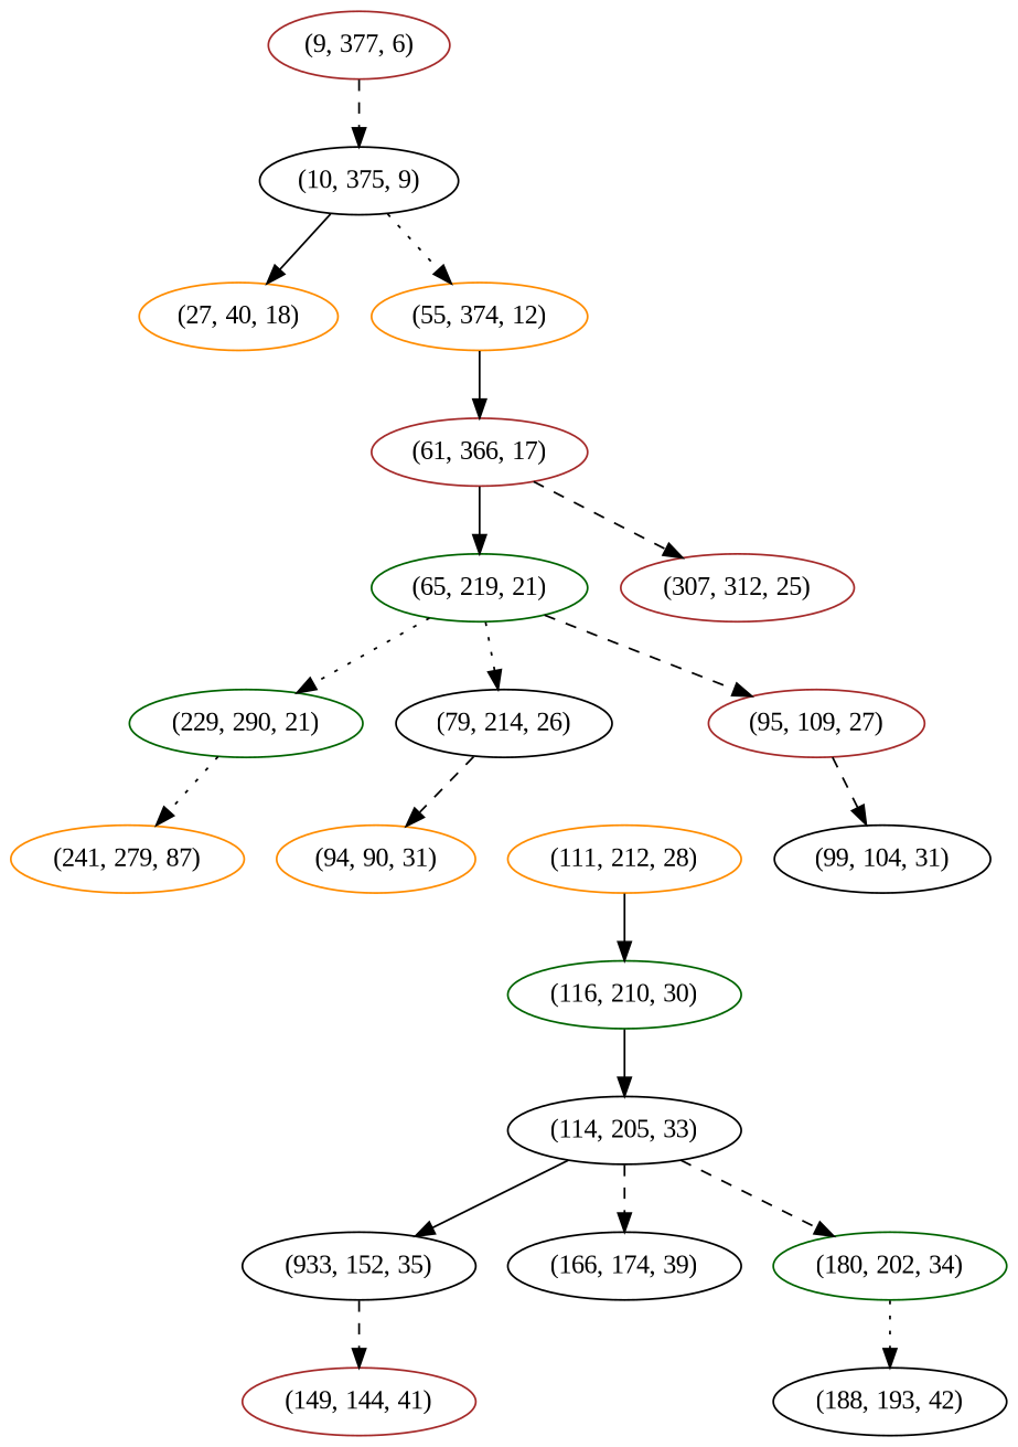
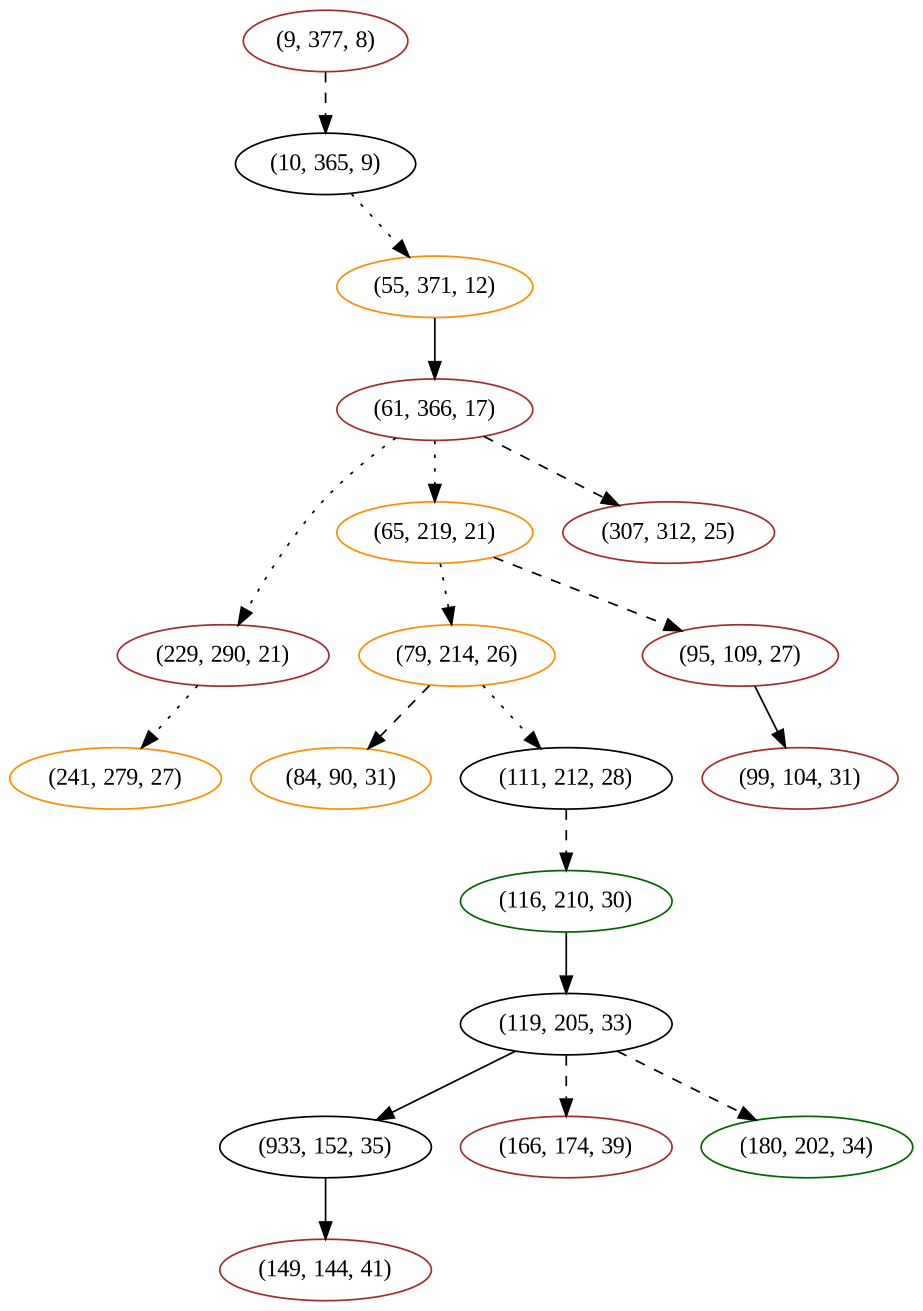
  digraph {
    fontname="Liberation Serif"
    node [color=brown fontname="Liberation Serif"]
    edge [fontname="Liberation Serif" style=solid]
-   "(9, 377, 8)" [label="(9, 377, 6)"]
-   "(10, 375, 9)" [color=black]
-   "(27, 40, 18)" [color=darkorange]
-   "(55, 371, 12)" [color=darkorange label="(55, 374, 12)"]
+   "(9, 377, 8)"
+   "(10, 375, 9)" [color=black label="(10, 365, 9)"]
+   "(55, 371, 12)" [color=darkorange]
    "(61, 366, 17)"
-   "(65, 219, 21)" [color=darkgreen]
-   "(229, 290, 21)" [color=darkgreen]
+   "(65, 219, 21)" [color=darkorange]
+   "(229, 290, 21)"
    "(307, 312, 25)"
-   "(79, 214, 26)" [color=black]
+   "(79, 214, 26)" [color=darkorange]
    "(95, 109, 27)"
-   "(241, 279, 27)" [color=darkorange label="(241, 279, 87)"]
-   "(84, 90, 31)" [color=darkorange label="(94, 90, 31)"]
-   "(111, 212, 28)" [color=darkorange]
-   "(99, 104, 31)" [color=black]
+   "(241, 279, 27)" [color=darkorange]
+   "(84, 90, 31)" [color=darkorange]
+   "(111, 212, 28)" [color=black]
+   "(99, 104, 31)"
    "(116, 210, 30)" [color=darkgreen]
-   "(119, 205, 33)" [color=black label="(114, 205, 33)"]
+   "(119, 205, 33)" [color=black]
    n17 [color=black label="(933, 152, 35)"]
-   "(166, 174, 39)" [color=black]
+   "(166, 174, 39)"
    "(180, 202, 34)" [color=darkgreen]
    n20 [label="(149, 144, 41)"]
-   "(188, 193, 42)" [color=black]
    "(9, 377, 8)" -> "(10, 375, 9)" [style=dashed]
-   "(10, 375, 9)" -> "(27, 40, 18)"
    "(10, 375, 9)" -> "(55, 371, 12)" [style=dotted]
    "(55, 371, 12)" -> "(61, 366, 17)"
-   "(61, 366, 17)" -> "(65, 219, 21)"
-   "(65, 219, 21)" -> "(229, 290, 21)" [style=dotted]
+   "(61, 366, 17)" -> "(65, 219, 21)" [style=dotted]
+   "(61, 366, 17)" -> "(229, 290, 21)" [style=dotted]
    "(61, 366, 17)" -> "(307, 312, 25)" [style=dashed]
    "(65, 219, 21)" -> "(79, 214, 26)" [style=dotted]
    "(65, 219, 21)" -> "(95, 109, 27)" [style=dashed]
    "(229, 290, 21)" -> "(241, 279, 27)" [style=dotted]
    "(79, 214, 26)" -> "(84, 90, 31)" [style=dashed]
-   "(95, 109, 27)" -> "(99, 104, 31)" [style=dashed]
-   "(111, 212, 28)" -> "(116, 210, 30)"
+   "(79, 214, 26)" -> "(111, 212, 28)" [style=dotted]
+   "(95, 109, 27)" -> "(99, 104, 31)"
+   "(111, 212, 28)" -> "(116, 210, 30)" [style=dashed]
    "(116, 210, 30)" -> "(119, 205, 33)"
    "(119, 205, 33)" -> n17
    "(119, 205, 33)" -> "(166, 174, 39)" [style=dashed]
    "(119, 205, 33)" -> "(180, 202, 34)" [style=dashed]
-   n17 -> n20 [style=dashed]
-   "(180, 202, 34)" -> "(188, 193, 42)" [style=dotted]
+   n17 -> n20
  }
